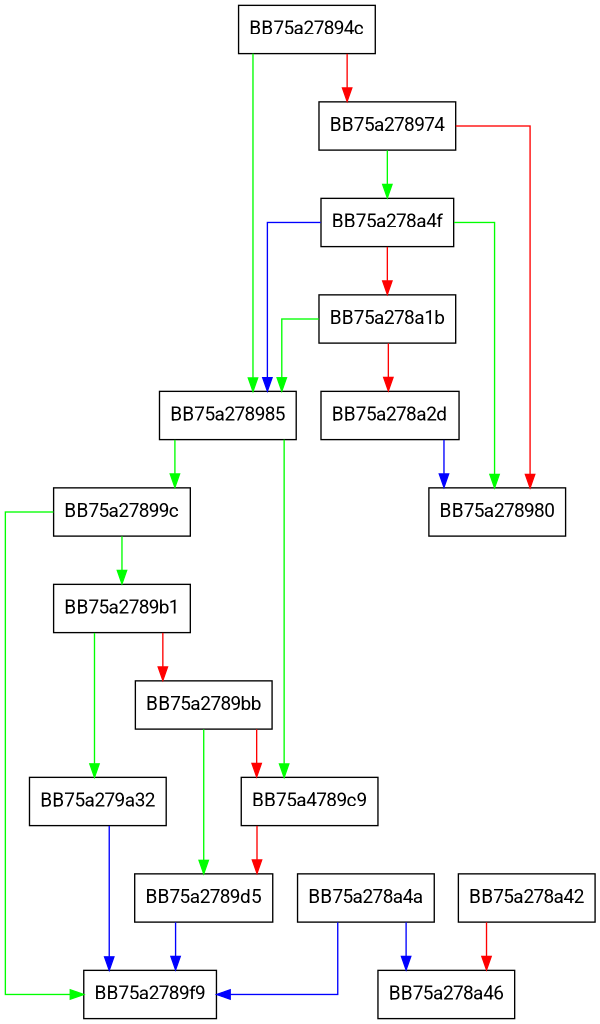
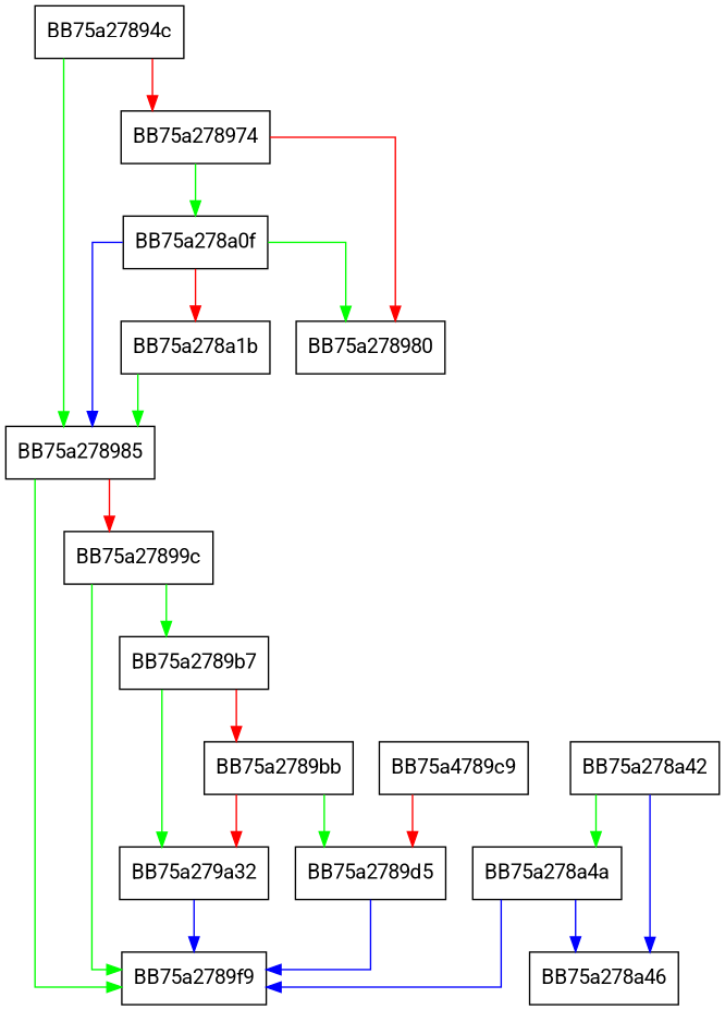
  digraph {
    fontname=Roboto
    splines=ortho
    node [fontname=Roboto shape=box]
    edge [color=green fontname=Roboto]
    BB75a27894c
    BB75a278985
    BB75a278974
    BB75a2789f9
    BB75a27899c
-   BB75a278a0f [label=BB75a278a4f]
+   BB75a278a0f
    BB75a278980
-   BB75a2789b7 [label=BB75a2789b1]
+   BB75a2789b7
    BB75a278a1b
-   BB75a278a2d
    n11 [label=BB75a279a32]
    BB75a2789bb
    BB75a2789d5
    n14 [label=BB75a4789c9]
    BB75a278a42
    BB75a278a4a
    BB75a278a46
    BB75a27894c -> BB75a278985
    BB75a27894c -> BB75a278974 [color=red]
-   BB75a278985 -> n14
-   BB75a278985 -> BB75a27899c
+   BB75a278985 -> BB75a2789f9
+   BB75a278985 -> BB75a27899c [color=red]
    BB75a278974 -> BB75a278a0f
    BB75a278974 -> BB75a278980 [color=red]
    BB75a27899c -> BB75a2789f9
    BB75a27899c -> BB75a2789b7
    BB75a278a0f -> BB75a278985 [color=blue]
    BB75a278a0f -> BB75a278980
    BB75a278a0f -> BB75a278a1b [color=red]
    BB75a2789b7 -> n11
    BB75a2789b7 -> BB75a2789bb [color=red]
    BB75a278a1b -> BB75a278985
-   BB75a278a1b -> BB75a278a2d [color=red]
-   BB75a278a2d -> BB75a278980 [color=blue]
    n11 -> BB75a2789f9 [color=blue]
    BB75a2789bb -> BB75a2789d5
-   BB75a2789bb -> n14 [color=red]
+   BB75a2789bb -> n11 [color=red]
    BB75a2789d5 -> BB75a2789f9 [color=blue]
    n14 -> BB75a2789d5 [color=red]
-   BB75a278a42 -> BB75a278a46 [color=red]
+   BB75a278a42 -> BB75a278a4a
+   BB75a278a42 -> BB75a278a46 [color=blue]
    BB75a278a4a -> BB75a2789f9 [color=blue]
    BB75a278a4a -> BB75a278a46 [color=blue]
  }
